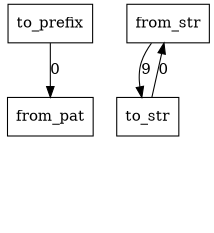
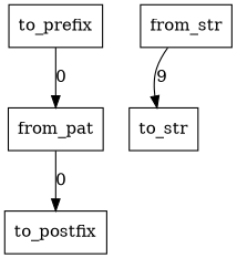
  digraph {
    rankdir=TB
    node [fillcolor=white shape=box style=filled]
    n1 [label=<from_pat>]
+   n2 [label=<to_postfix>]
    n3 [label=<from_str>]
    n4 [label=<to_str>]
    n5 [label=<to_prefix>]
+   n1 -> n2 [label=0]
    n3 -> n4 [label=9]
-   n4 -> n3 [label=0]
    n5 -> n1 [label=0]
  }
